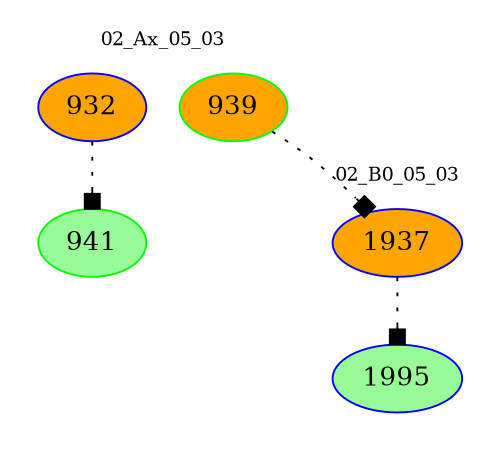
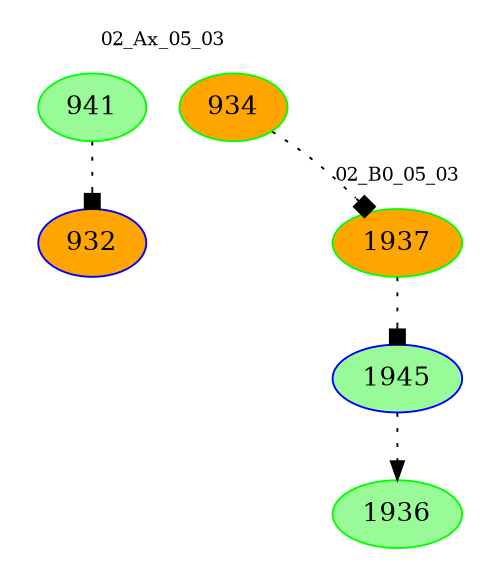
  digraph {
    node [color=green fillcolor=orange style=filled]
    edge [arrowhead=box color=black style=dotted]
-   n1 [label=939]
+   n1 [label=934]
    n2 [color=blue label=932]
    n3 [fillcolor=palegreen label=941]
-   n4 [color=blue label=1937]
-   n5 [color=blue fillcolor=palegreen label=1995]
+   n4 [label=1937]
+   n5 [color=blue fillcolor=palegreen label=1945]
+   n6 [fillcolor=palegreen label=1936]
    subgraph cluster_1 {
      color=white
      fontsize=10
      label="02_Ax_05_03"
      n1
      n2
      n3
    }
    subgraph cluster_2 {
      color=white
      fontsize=10
      label="02_B0_05_03"
      n4
      n5
+     n6
    }
    n1 -> n4
-   n2 -> n3
+   n3 -> n2
    n4 -> n5
+   n5 -> n6 [arrowhead=normal]
  }
